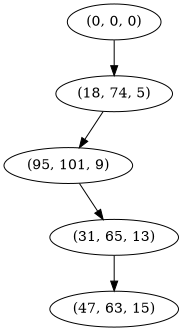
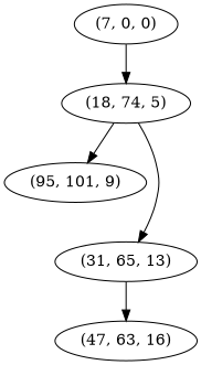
  digraph {
-   "(0, 0, 0)"
+   "(0, 0, 0)" [label="(7, 0, 0)"]
    "(18, 74, 5)"
    "(95, 101, 9)"
    "(31, 65, 13)"
-   "(47, 63, 15)"
+   "(47, 63, 15)" [label="(47, 63, 16)"]
    "(0, 0, 0)" -> "(18, 74, 5)"
    "(18, 74, 5)" -> "(95, 101, 9)"
-   "(95, 101, 9)" -> "(31, 65, 13)"
+   "(18, 74, 5)" -> "(31, 65, 13)"
    "(31, 65, 13)" -> "(47, 63, 15)"
  }
